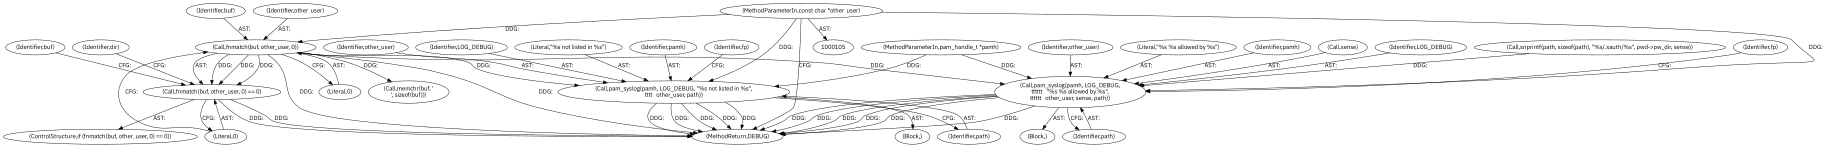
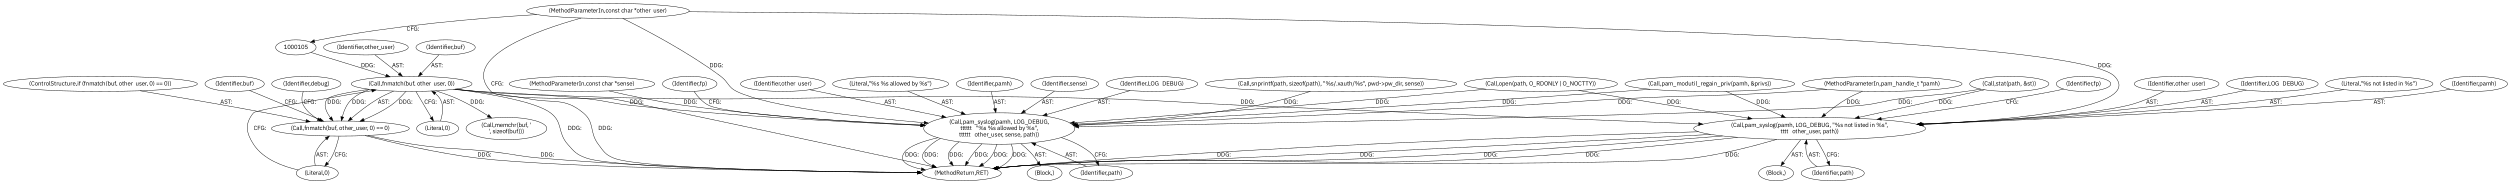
  digraph {
    fontname="IBM Plex Sans"
    node [fontname="IBM Plex Sans"]
    edge [fontname="IBM Plex Sans"]
    n1 [label="(MethodParameterIn,const char *other_user)"]
    n2 [label="(Call,fnmatch(buf, other_user, 0))"]
    n3 [label="(Call,pam_syslog(pamh, LOG_DEBUG,\n\t\t\t\t\t\t   \"%s %s allowed by %s\",\n\t\t\t\t\t\t   other_user, sense, path))"]
    n4 [label="(Call,pam_syslog(pamh, LOG_DEBUG, \"%s not listed in %s\",\n\t\t\t\t   other_user, path))"]
-   n5 [label="(MethodReturn,DEBUG)"]
+   n5 [label="(MethodReturn,RET)"]
    1000105
    n7 [label="(Call,fnmatch(buf, other_user, 0) == 0)"]
    n8 [label="(Literal,0)"]
    n9 [label="(Call,memchr(buf, '\n', sizeof(buf)))"]
    n10 [label="(Identifier,path)"]
    n11 [label="(Block,)"]
    n12 [label="(Block,)"]
    n13 [label="(Identifier,path)"]
    n14 [label="(Literal,0)"]
    n15 [label="(ControlStructure,if (fnmatch(buf, other_user, 0) == 0))"]
    n16 [label="(Identifier,other_user)"]
    n17 [label="(Identifier,other_user)"]
    n18 [label="(Identifier,LOG_DEBUG)"]
    n19 [label="(Literal,\"%s not listed in %s\")"]
    n20 [label="(Identifier,pamh)"]
    n21 [label="(Identifier,buf)"]
    n22 [label="(Literal,\"%s %s allowed by %s\")"]
    n23 [label="(Identifier,pamh)"]
    n24 [label="(Identifier,other_user)"]
-   n25 [label="(Call,sense)"]
-   n28 [label="(Identifier,dir)"]
+   n25 [label="(Identifier,sense)"]
+   n26 [label="(Call,pam_modutil_regain_priv(pamh, &privs))"]
+   n27 [label="(Call,open(path, O_RDONLY | O_NOCTTY))"]
+   n28 [label="(Identifier,debug)"]
    n29 [label="(Identifier,LOG_DEBUG)"]
    n30 [label="(Call,snprintf(path, sizeof(path), \"%s/.xauth/%s\", pwd->pw_dir, sense))"]
+   n31 [label="(MethodParameterIn,const char *sense)"]
    n32 [label="(Identifier,fp)"]
    n33 [label="(MethodParameterIn,pam_handle_t *pamh)"]
+   n34 [label="(Call,stat(path, &st))"]
    n35 [label="(Identifier,buf)"]
    n36 [label="(Identifier,fp)"]
-   n1 -> n2 [label="DDG: "]
+   1000105 -> n2 [label="DDG: "]
    n1 -> n3 [label="DDG: "]
    n1 -> n4 [label="DDG: "]
    n1 -> n5 [label="CFG: "]
-   n1 -> 1000105 [label="AST: "]
+   n1 -> 1000105 [label="CFG: "]
    n2 -> n3 [label="DDG: "]
    n2 -> n4 [label="DDG: "]
    n2 -> n5 [label="DDG: "]
    n2 -> n5 [label="DDG: "]
    n2 -> n7 [label="AST: "]
    n2 -> n7 [label="DDG: "]
    n2 -> n7 [label="DDG: "]
    n2 -> n7 [label="DDG: "]
    n2 -> n8 [label="CFG: "]
    n2 -> n9 [label="DDG: "]
    n3 -> n5 [label="DDG: "]
    n3 -> n5 [label="DDG: "]
    n3 -> n5 [label="DDG: "]
    n3 -> n5 [label="DDG: "]
    n3 -> n5 [label="DDG: "]
    n3 -> n5 [label="DDG: "]
    n3 -> n10 [label="CFG: "]
    n3 -> n11 [label="AST: "]
    n4 -> n5 [label="DDG: "]
    n4 -> n5 [label="DDG: "]
    n4 -> n5 [label="DDG: "]
    n4 -> n5 [label="DDG: "]
    n4 -> n5 [label="DDG: "]
    n4 -> n12 [label="AST: "]
    n4 -> n13 [label="CFG: "]
    n7 -> n5 [label="DDG: "]
    n7 -> n5 [label="DDG: "]
    n7 -> n14 [label="CFG: "]
-   n7 -> n15 [label="AST: "]
+   n15 -> n7 [label="AST: "]
    n8 -> n2 [label="AST: "]
    n10 -> n3 [label="AST: "]
    n13 -> n4 [label="AST: "]
    n14 -> n2 [label="CFG: "]
    n14 -> n7 [label="AST: "]
    n16 -> n3 [label="AST: "]
    n17 -> n4 [label="AST: "]
    n18 -> n4 [label="AST: "]
    n19 -> n4 [label="AST: "]
    n20 -> n4 [label="AST: "]
    n21 -> n7 [label="CFG: "]
    n22 -> n3 [label="AST: "]
    n23 -> n3 [label="AST: "]
    n24 -> n2 [label="AST: "]
    n25 -> n3 [label="AST: "]
+   n26 -> n3 [label="DDG: "]
+   n26 -> n4 [label="DDG: "]
+   n27 -> n3 [label="DDG: "]
+   n27 -> n4 [label="DDG: "]
    n28 -> n7 [label="CFG: "]
    n29 -> n3 [label="AST: "]
    n30 -> n3 [label="DDG: "]
+   n31 -> n3 [label="DDG: "]
    n32 -> n3 [label="CFG: "]
    n33 -> n3 [label="DDG: "]
    n33 -> n4 [label="DDG: "]
+   n34 -> n3 [label="DDG: "]
+   n34 -> n4 [label="DDG: "]
    n35 -> n2 [label="AST: "]
    n36 -> n4 [label="CFG: "]
  }
